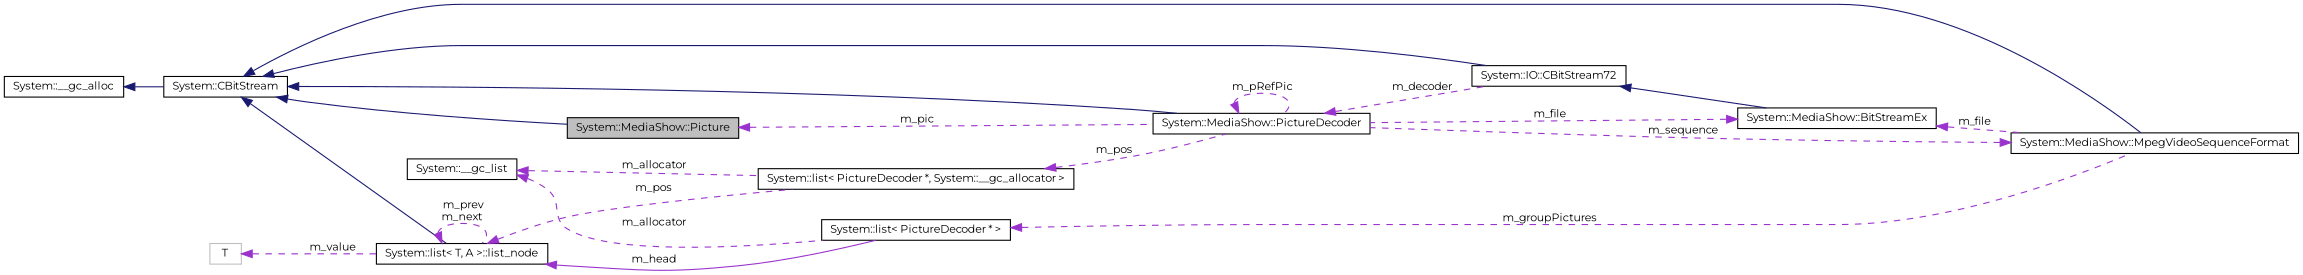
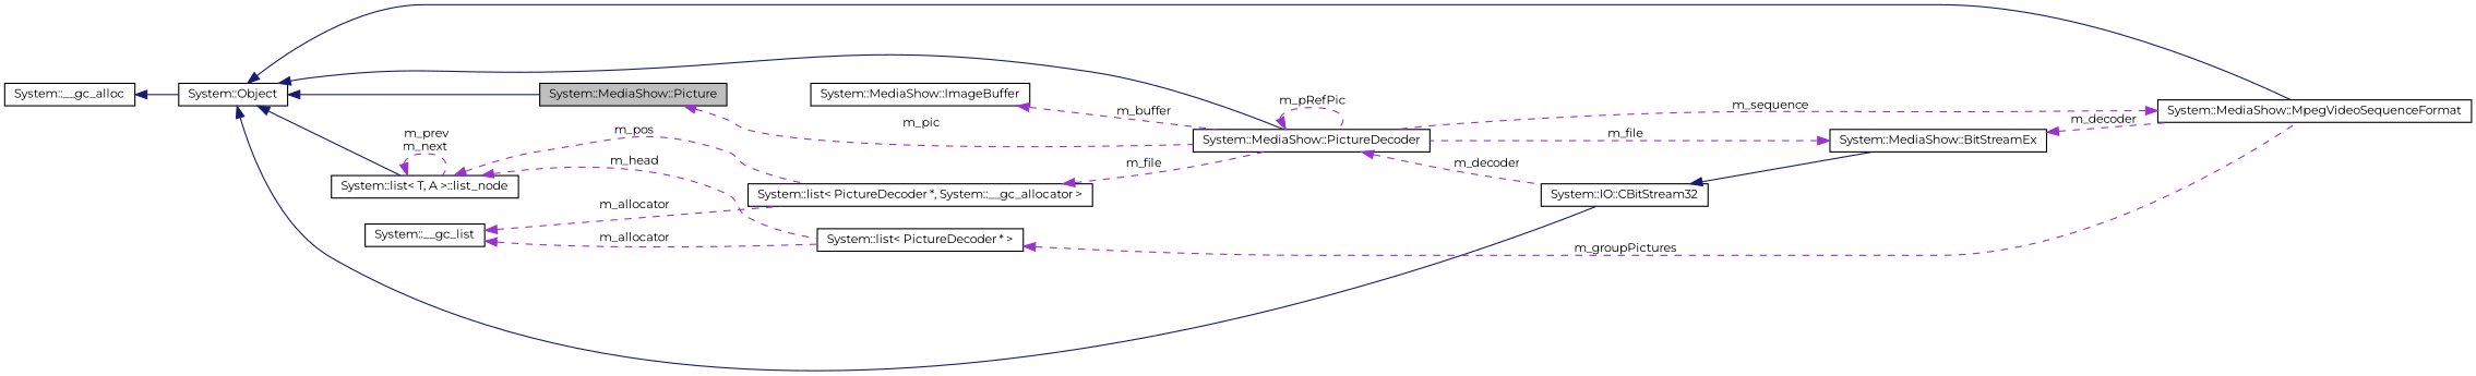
  digraph {
    fontname=Montserrat
    rankdir=LR
    node [color=black fillcolor=white fontname=Montserrat fontsize=10 shape=record style=filled]
    edge [color=darkorchid3 dir=back fontname=Montserrat fontsize=10 labelfontname=Helvetica labelfontsize=10 style=dashed]
    n1 [fillcolor=grey75 fontcolor=black height=0.2 label="System::MediaShow::Picture" width=0.4]
    n2 [height=0.2 label="System::MediaShow::PictureDecoder" width=0.4]
-   n3 [height=0.2 label="System::IO::CBitStream72" width=0.4]
-   n4 [height=0.2 label="System::CBitStream" width=0.4]
+   n3 [height=0.2 label="System::IO::CBitStream32" width=0.4]
+   n4 [height=0.2 label="System::Object" width=0.4]
    n5 [height=0.2 label="System::MediaShow::MpegVideoSequenceFormat" width=0.4]
    n6 [height=0.2 label="System::list\< T, A \>::list_node" width=0.4]
    n7 [height=0.2 label="System::MediaShow::BitStreamEx" width=0.4]
    n8 [height=0.2 label="System::list\< PictureDecoder * \>" width=0.4]
    n9 [height=0.2 label="System::list\< PictureDecoder *, System::__gc_allocator \>" width=0.4]
    n10 [height=0.2 label="System::__gc_alloc" width=0.4]
    n11 [height=0.2 label="System::__gc_list" width=0.4]
-   n12 [color=grey75 height=0.2 label=T width=0.4]
+   n13 [height=0.2 label="System::MediaShow::ImageBuffer" width=0.4]
    n1 -> n2 [label=" m_pic"]
    n2 -> n2 [label=" m_pRefPic"]
    n2 -> n3 [label=" m_decoder"]
    n3 -> n7 [color=midnightblue style=solid]
    n4 -> n1 [color=midnightblue style=solid]
    n4 -> n2 [color=midnightblue style=solid]
    n4 -> n3 [color=midnightblue style=solid]
    n4 -> n5 [color=midnightblue style=solid]
    n4 -> n6 [color=midnightblue style=solid]
    n5 -> n2 [label=" m_sequence"]
    n6 -> n6 [label=" m_prev\nm_next"]
-   n6 -> n8 [label=" m_head" style=solid]
+   n6 -> n8 [label=" m_head"]
    n6 -> n9 [label=" m_pos"]
    n7 -> n2 [label=" m_file"]
-   n7 -> n5 [label=" m_file"]
+   n7 -> n5 [label=" m_decoder"]
    n8 -> n5 [label=" m_groupPictures"]
-   n9 -> n2 [label=" m_pos"]
+   n9 -> n2 [label=" m_file"]
    n10 -> n4 [color=midnightblue style=solid]
    n11 -> n8 [label=" m_allocator"]
    n11 -> n9 [label=" m_allocator"]
-   n12 -> n6 [label=" m_value"]
+   n13 -> n2 [label=" m_buffer"]
  }
